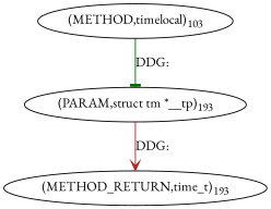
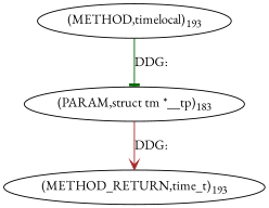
  digraph {
    fontname="EB Garamond"
    node [fontname="EB Garamond"]
    edge [fontname="EB Garamond" style=solid]
-   n1 [label=<(METHOD,timelocal)<SUB>103</SUB>>]
-   n2 [label=<(PARAM,struct tm *__tp)<SUB>193</SUB>>]
+   n1 [label=<(METHOD,timelocal)<SUB>193</SUB>>]
+   n2 [label=<(PARAM,struct tm *__tp)<SUB>183</SUB>>]
    n3 [label=<(METHOD_RETURN,time_t)<SUB>193</SUB>>]
    n1 -> n2 [arrowhead=tee color=darkgreen label="DDG: "]
    n2 -> n3 [arrowhead=vee color=brown label="DDG: "]
  }
